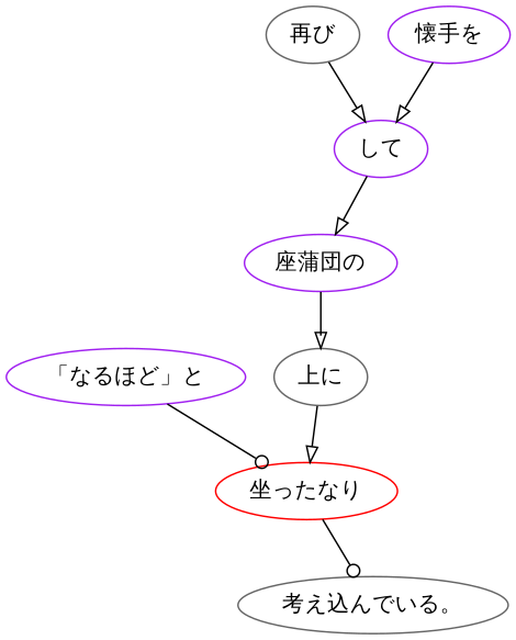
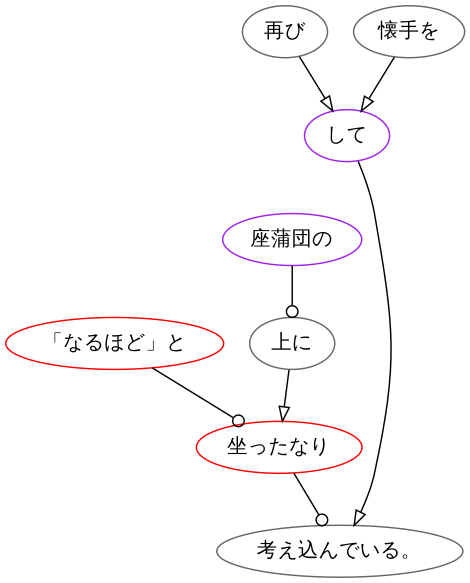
  digraph {
    node [color=gray40]
    edge [arrowhead=onormal]
-   n1 [color=purple label="「なるほど」と"]
+   n1 [color=red label="「なるほど」と"]
    n2 [color=red label="坐ったなり"]
    n3 [label="考え込んでいる。"]
    n4 [label="再び"]
    n5 [color=purple label="して"]
    n6 [color=purple label="座蒲団の"]
    n7 [label="上に"]
-   n8 [color=purple label="懐手を"]
+   n8 [label="懐手を"]
    n1 -> n2 [arrowhead=odot]
    n2 -> n3 [arrowhead=odot]
    n4 -> n5
-   n5 -> n6
-   n6 -> n7
+   n5 -> n3
+   n6 -> n7 [arrowhead=odot]
    n7 -> n2
    n8 -> n5
  }
